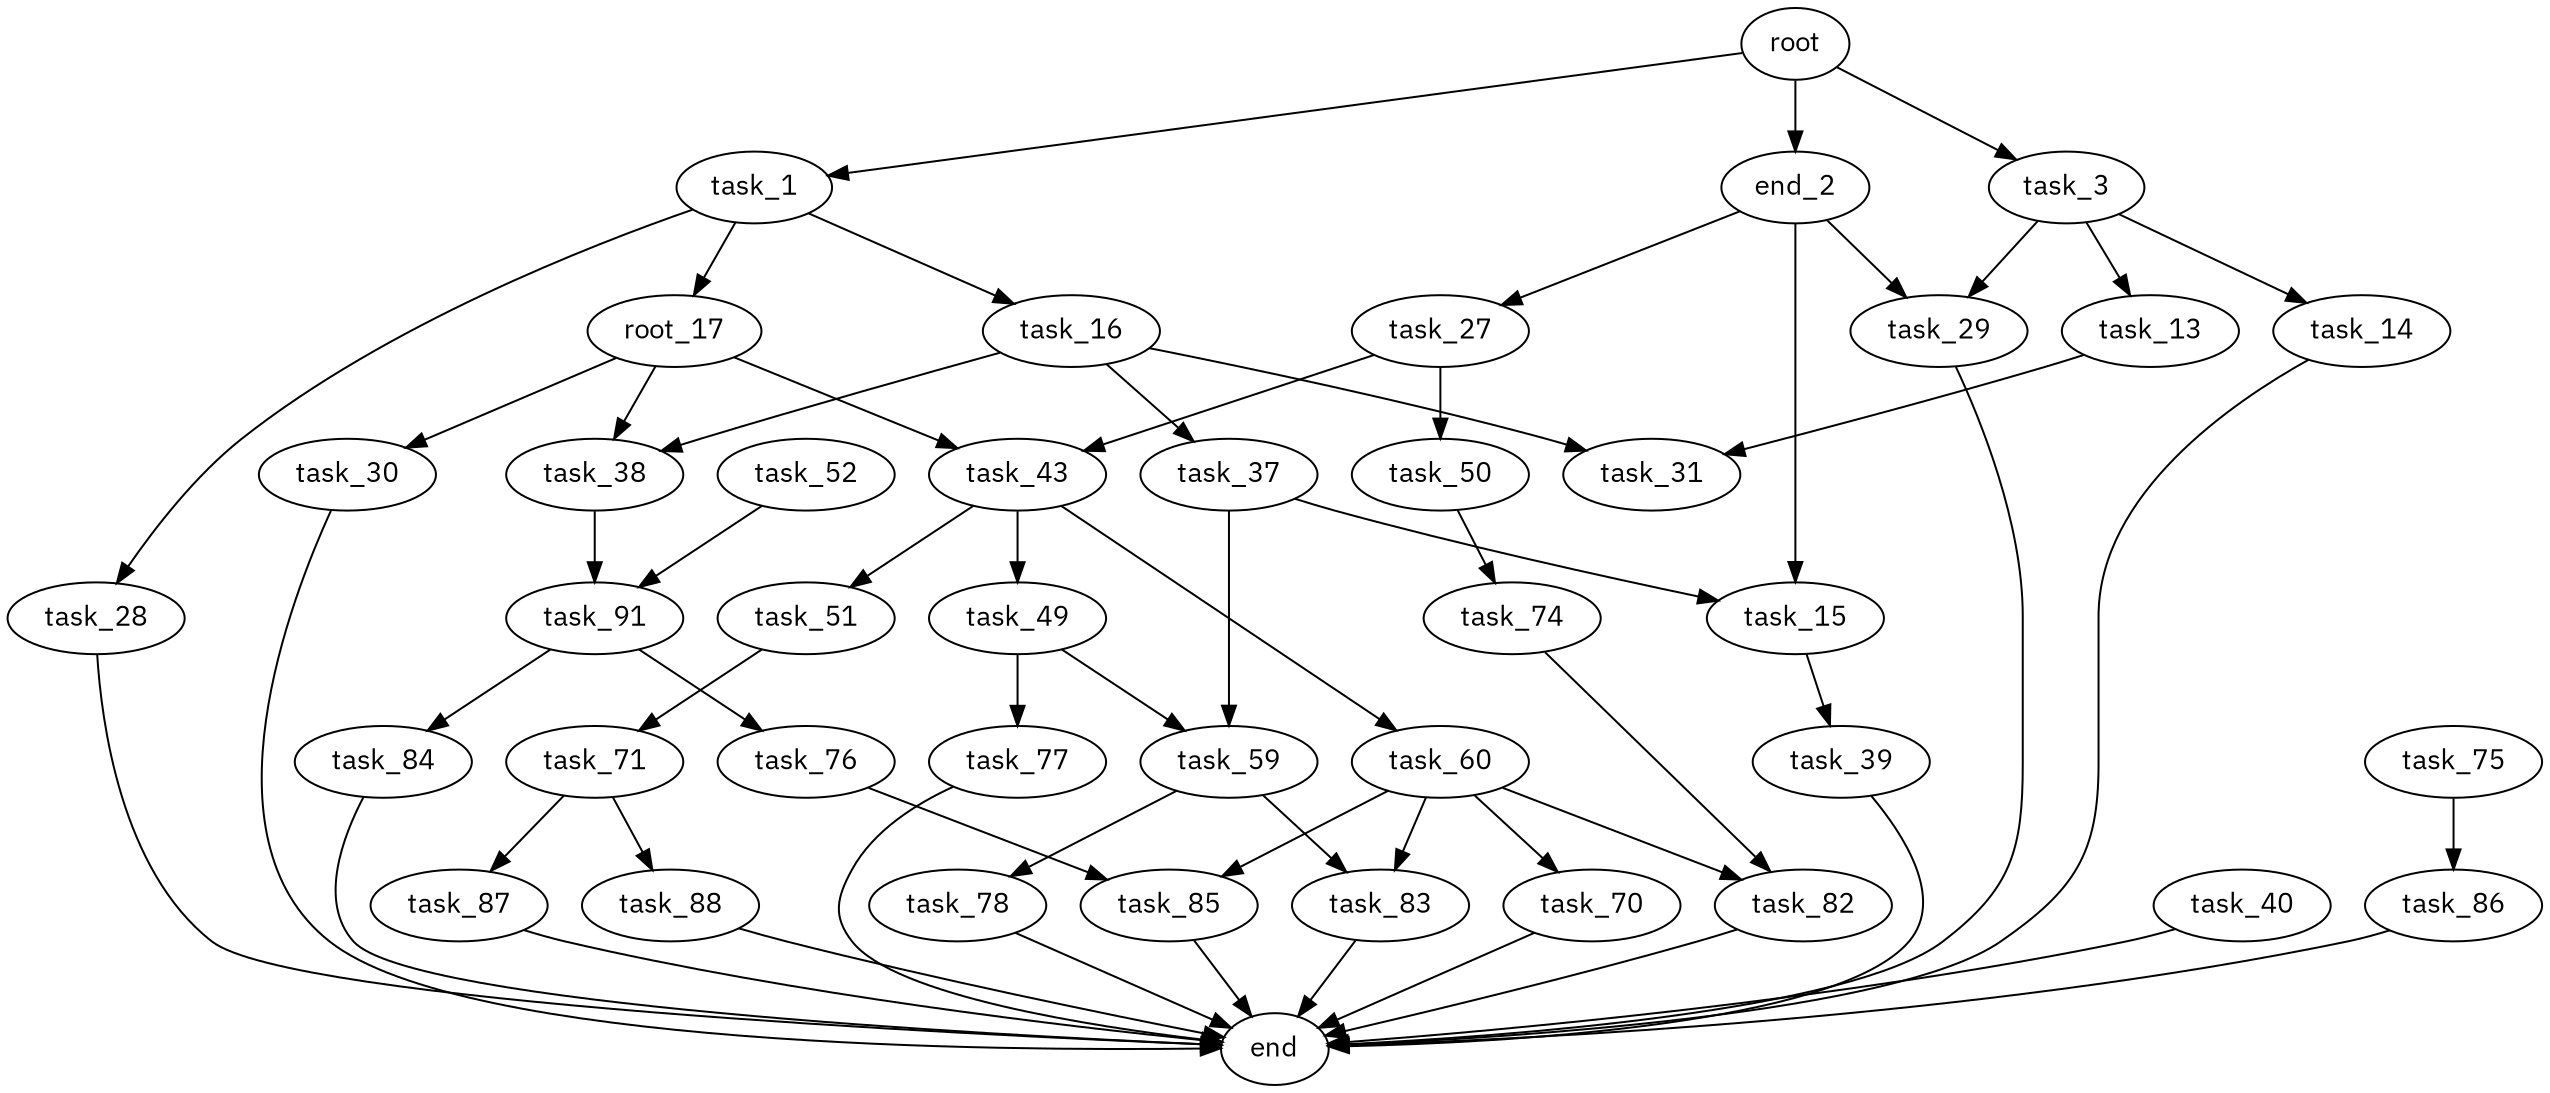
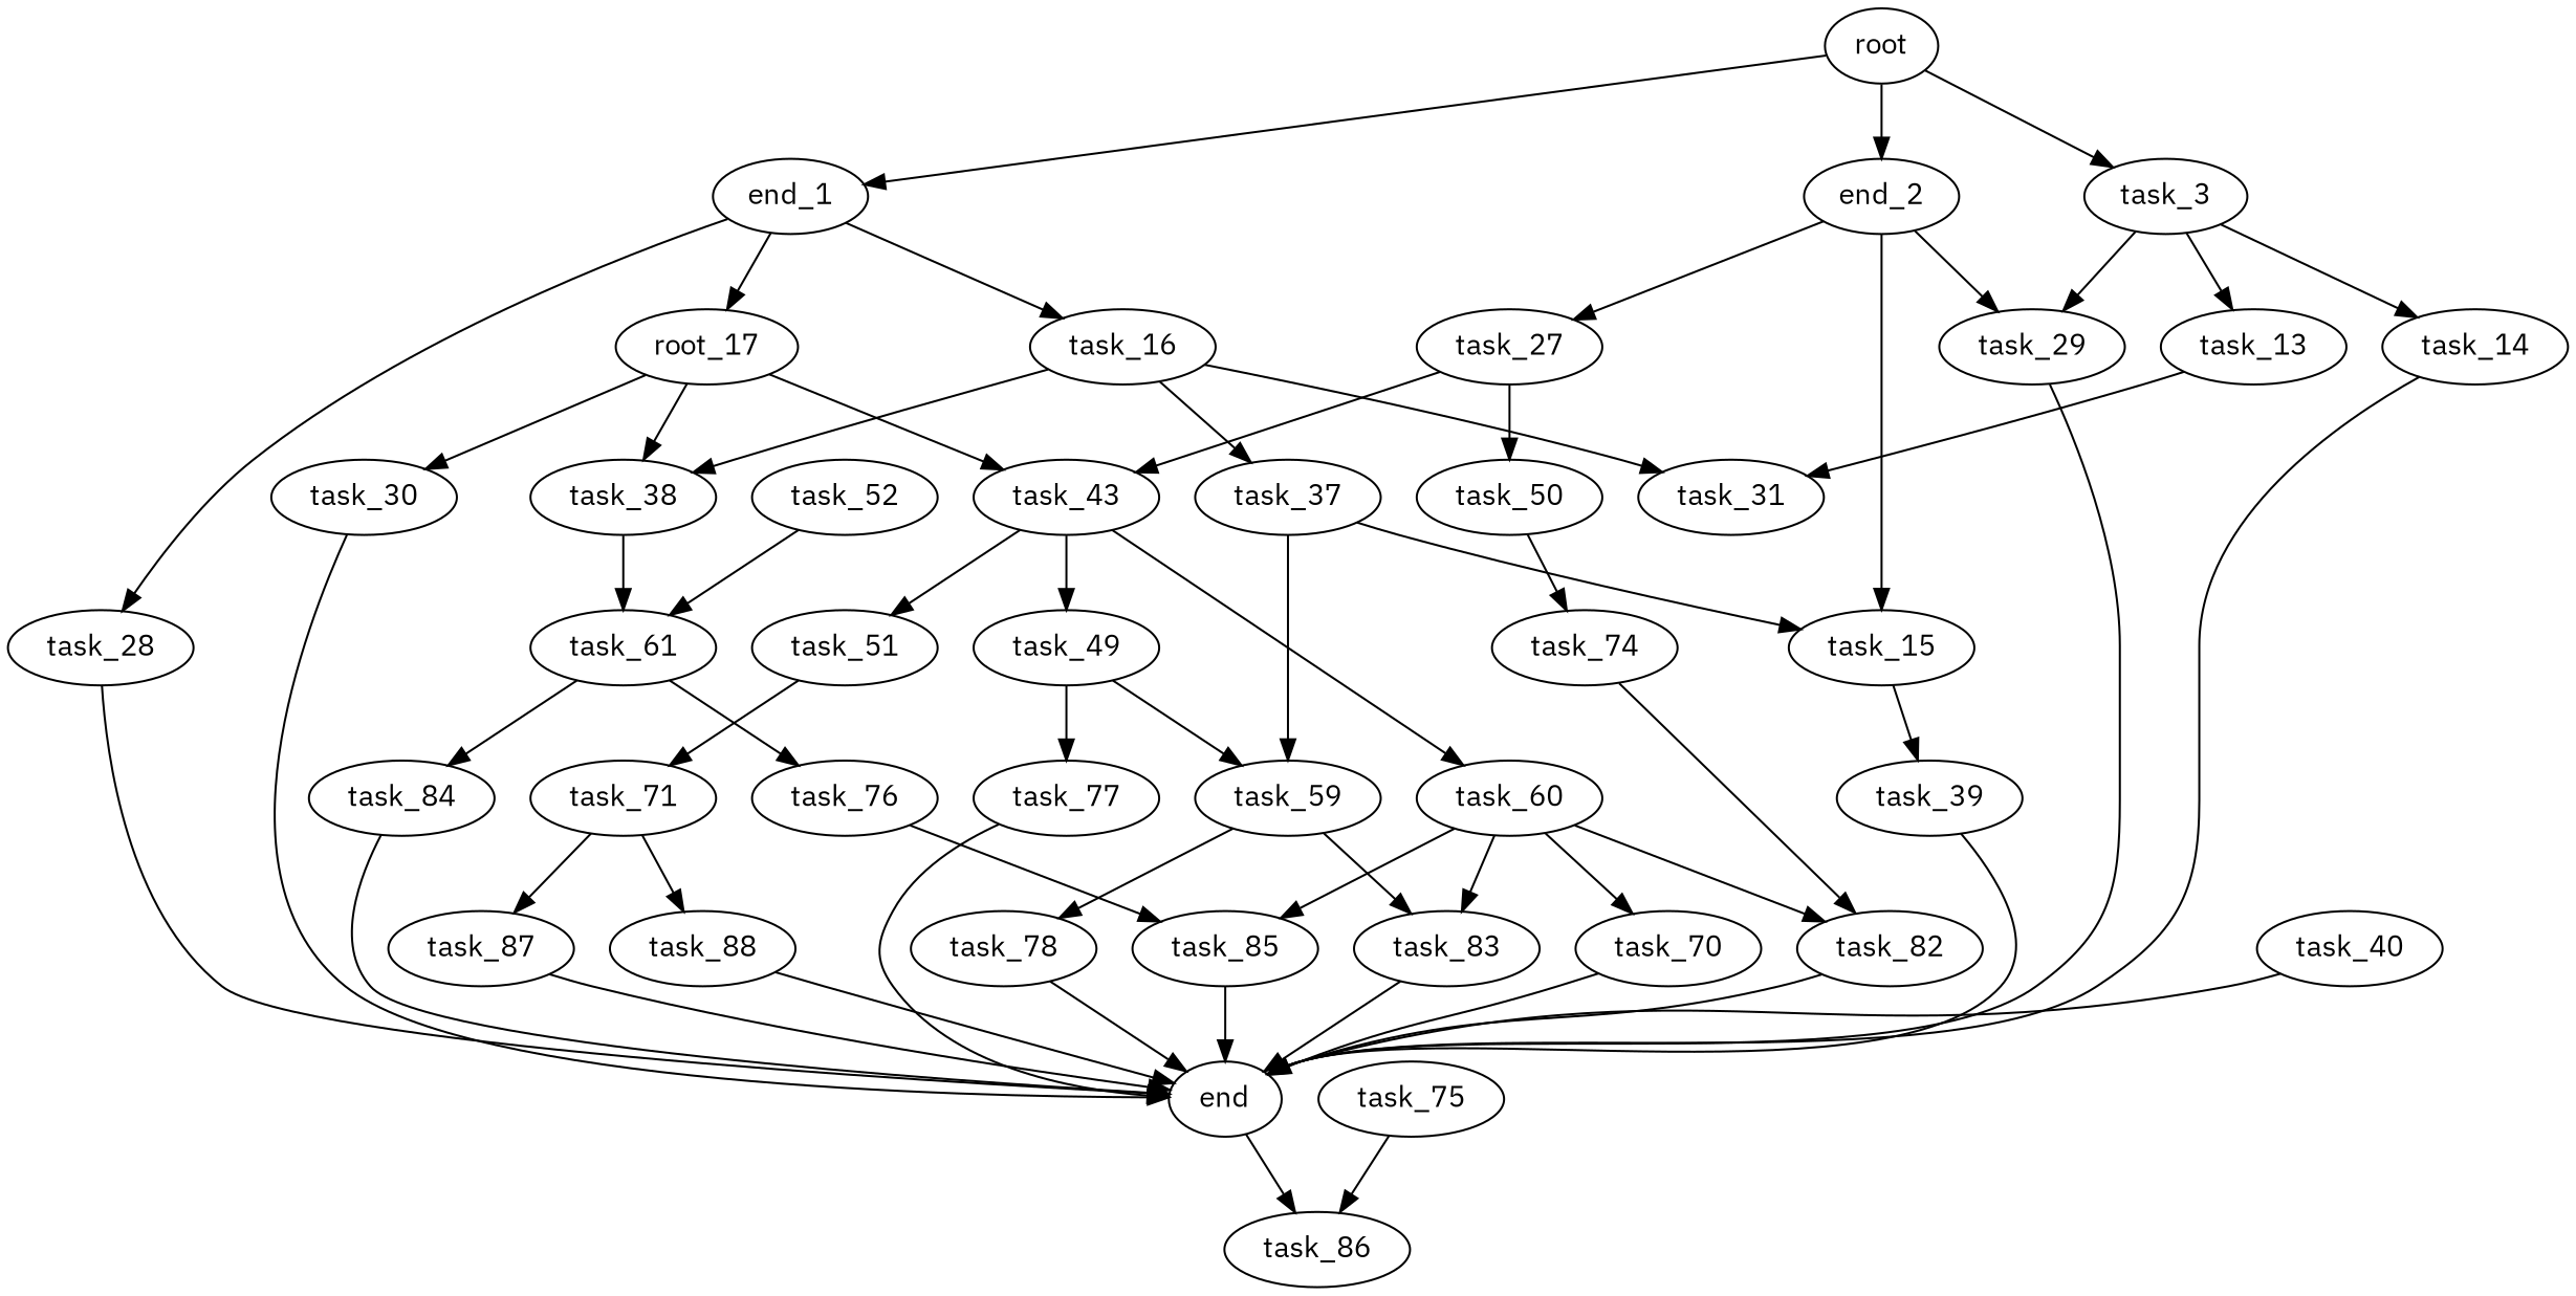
  digraph {
    fontname="IBM Plex Sans"
    node [fontname="IBM Plex Sans"]
    edge [fontname="IBM Plex Sans"]
    root
-   task_1
+   task_1 [label=end_1]
    n3 [label=end_2]
    task_3
    task_16
    n6 [label=root_17]
    task_28
    task_15
    task_27
    task_29
    task_13
    task_14
    task_31
    task_37
    task_38
    task_30
    task_43
    end
    task_39
    task_50
    task_59
-   task_61 [label=task_91]
+   task_61
    task_49
    task_51
    task_60
    task_40
    task_74
    task_78
    task_83
    task_76
    task_84
    task_77
    task_71
    task_70
    task_82
    task_85
    task_52
    task_75
    task_86
    task_87
    task_88
    root -> task_1
    root -> n3
    root -> task_3
    task_1 -> task_16
    task_1 -> n6
    task_1 -> task_28
    n3 -> task_15
    n3 -> task_27
    n3 -> task_29
    task_3 -> task_29
    task_3 -> task_13
    task_3 -> task_14
    task_16 -> task_31
    task_16 -> task_37
    task_16 -> task_38
    n6 -> task_38
    n6 -> task_30
    n6 -> task_43
    task_28 -> end
    task_15 -> task_39
    task_27 -> task_43
    task_27 -> task_50
    task_29 -> end
    task_13 -> task_31
    task_14 -> end
    task_37 -> task_15
    task_37 -> task_59
    task_38 -> task_61
    task_30 -> end
    task_43 -> task_49
    task_43 -> task_51
    task_43 -> task_60
    task_39 -> end
    task_50 -> task_74
    task_59 -> task_78
    task_59 -> task_83
    task_61 -> task_76
    task_61 -> task_84
    task_49 -> task_59
    task_49 -> task_77
    task_51 -> task_71
    task_60 -> task_83
    task_60 -> task_70
    task_60 -> task_82
    task_60 -> task_85
    task_40 -> end
    task_74 -> task_82
    task_78 -> end
    task_83 -> end
    task_76 -> task_85
    task_84 -> end
    task_77 -> end
    task_71 -> task_87
    task_71 -> task_88
    task_70 -> end
    task_82 -> end
    task_85 -> end
    task_52 -> task_61
    task_75 -> task_86
-   task_86 -> end
+   end -> task_86
    task_87 -> end
    task_88 -> end
  }
